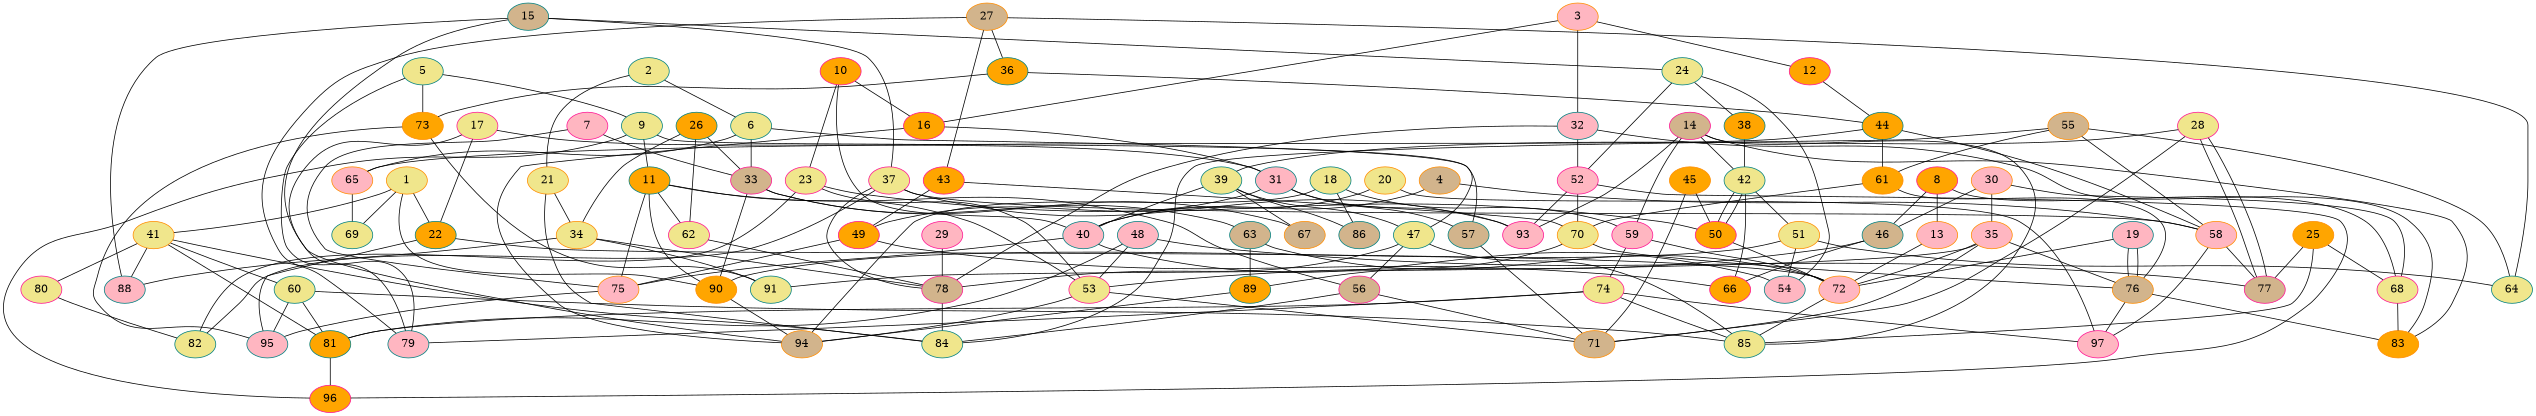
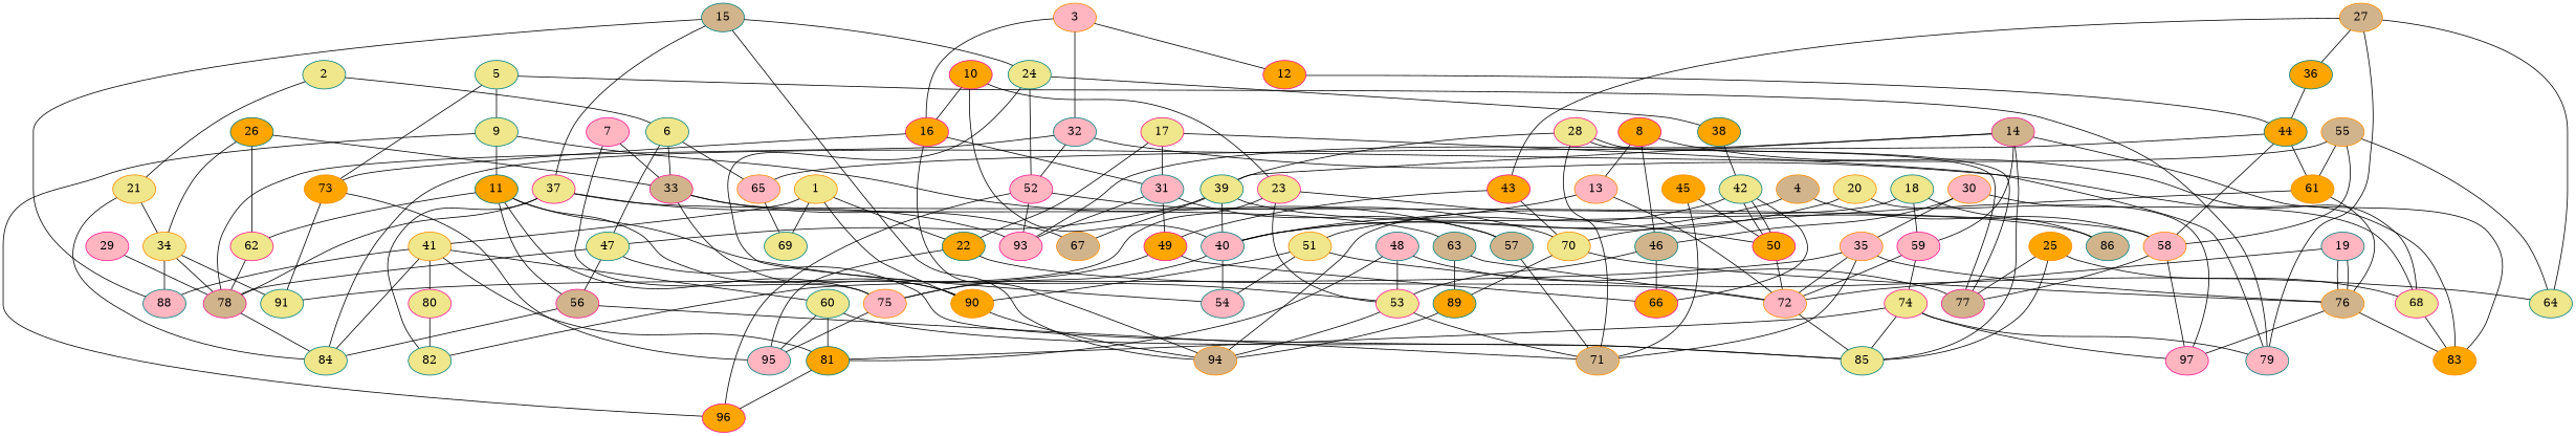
  graph {
    node [color=teal fillcolor=khaki style=filled]
    1 [color=darkorange]
    22 [fillcolor=orange]
    41 [color=darkorange]
    69
    90 [color=darkorange fillcolor=orange]
    72 [color=darkorange fillcolor=lightpink]
    95 [fillcolor=lightpink]
    88 [fillcolor=lightpink]
    84
    60
    80 [color=deeppink]
    81 [fillcolor=orange]
    94 [color=darkorange fillcolor=tan]
    2
    6
    21 [color=darkorange]
    33 [color=deeppink fillcolor=tan]
    47
    65 [color=darkorange fillcolor=lightpink]
    34 [color=darkorange]
    3 [color=darkorange fillcolor=lightpink]
    12 [color=deeppink fillcolor=orange]
    16 [color=deeppink fillcolor=orange]
    32 [fillcolor=lightpink]
    44 [fillcolor=orange]
    31 [fillcolor=lightpink]
    83 [color=darkorange fillcolor=orange]
    52 [color=deeppink fillcolor=lightpink]
    78 [color=deeppink fillcolor=tan]
    4 [color=darkorange fillcolor=tan]
    40 [fillcolor=lightpink]
    58 [color=darkorange fillcolor=lightpink]
    75 [color=darkorange fillcolor=lightpink]
    54 [fillcolor=lightpink]
    n35 [color=deeppink fillcolor=lightpink label=97]
    77 [color=deeppink fillcolor=tan]
    5
    9
    73 [color=darkorange fillcolor=orange]
    79 [fillcolor=lightpink]
    11 [fillcolor=orange]
    57 [fillcolor=tan]
    96 [color=deeppink fillcolor=orange]
    91
    63 [fillcolor=tan]
    67 [color=darkorange fillcolor=tan]
    56 [color=deeppink fillcolor=tan]
    85
    7 [color=deeppink fillcolor=lightpink]
    8 [color=deeppink fillcolor=orange]
    13 [color=darkorange fillcolor=lightpink]
    46 [fillcolor=tan]
    68 [color=deeppink]
    53 [color=deeppink]
    66 [color=deeppink fillcolor=orange]
    62 [color=deeppink]
    71 [color=darkorange fillcolor=tan]
    10 [color=deeppink fillcolor=orange]
    23 [color=deeppink]
    50 [color=deeppink fillcolor=orange]
    82
    61 [color=darkorange fillcolor=orange]
    14 [color=deeppink fillcolor=tan]
    42
    59 [color=deeppink fillcolor=lightpink]
    93 [color=deeppink fillcolor=lightpink]
    51 [color=darkorange]
    74 [color=deeppink]
    15 [fillcolor=tan]
    24
    37 [color=deeppink]
    38 [fillcolor=orange]
    49 [color=deeppink fillcolor=orange]
    17 [color=deeppink]
    18
    86 [fillcolor=tan]
    19 [fillcolor=lightpink]
    76 [color=darkorange fillcolor=tan]
    20 [color=darkorange]
    70 [color=darkorange]
    25 [color=darkorange fillcolor=orange]
    26 [fillcolor=orange]
    27 [color=darkorange fillcolor=tan]
    36 [fillcolor=orange]
    43 [color=deeppink fillcolor=orange]
    64
    28 [color=deeppink]
    39
    29 [color=deeppink fillcolor=lightpink]
    30 [color=darkorange fillcolor=lightpink]
    35 [color=darkorange fillcolor=lightpink]
    89 [fillcolor=orange]
    45 [color=darkorange fillcolor=orange]
    48 [fillcolor=lightpink]
    55 [color=darkorange fillcolor=tan]
    1 -- 22
    1 -- 41
    1 -- 69
    1 -- 90
    22 -- 72
    22 -- 95
    41 -- 88
    41 -- 84
    41 -- 60
    41 -- 80
    41 -- 81
    90 -- 94
    72 -- 85
    60 -- 95
    60 -- 81
    60 -- 85
    80 -- 82
    81 -- 96
    2 -- 6
    2 -- 21
    6 -- 33
    6 -- 47
    6 -- 65
    21 -- 84
    21 -- 34
    33 -- 90
    33 -- 63
    33 -- 67
    47 -- 78
    47 -- 56
    47 -- 85
    65 -- 69
    34 -- 88
    34 -- 78
    34 -- 91
    3 -- 12
    3 -- 16
    3 -- 32
    12 -- 44
    16 -- 94
    16 -- 31
    32 -- 83
    32 -- 52
    32 -- 78
    44 -- 65
    44 -- 58
    44 -- 61
    31 -- 57
    31 -- 93
    31 -- 49
    52 -- 96
    52 -- 93
    52 -- 70
    78 -- 84
    4 -- 40
    4 -- 58
    40 -- 75
    40 -- 54
    58 -- n35
    58 -- 77
    75 -- 95
    5 -- 9
    5 -- 73
    5 -- 79
    9 -- 11
    9 -- 57
    9 -- 96
    73 -- 95
    73 -- 91
    11 -- 90
    11 -- 75
    11 -- 56
    11 -- 53
    11 -- 62
    57 -- 71
    63 -- 72
    63 -- 89
    56 -- 84
    56 -- 71
    7 -- 33
    7 -- 75
    8 -- 13
    8 -- 46
    8 -- 68
    13 -- 72
+   13 -- 40
    46 -- 53
    46 -- 66
    68 -- 83
    53 -- 94
    53 -- 71
    62 -- 78
    10 -- 16
    10 -- 40
    10 -- 23
    23 -- 53
    23 -- 50
    23 -- 82
    50 -- 72
    61 -- 76
    61 -- 70
    14 -- 83
    14 -- 85
-   14 -- 42
+   14 -- 39
    14 -- 59
    14 -- 93
    42 -- 66
    42 -- 50
    42 -- 50
    42 -- 51
    59 -- 72
    59 -- 74
    51 -- 90
    51 -- 54
    51 -- 64
    74 -- 81
    74 -- n35
    74 -- 79
    74 -- 85
    15 -- 88
    15 -- 94
    15 -- 24
    15 -- 37
    24 -- 52
    24 -- 54
    24 -- 38
    37 -- 78
    37 -- 58
    37 -- 82
    37 -- 93
    38 -- 42
    49 -- 75
    49 -- 66
    17 -- 22
    17 -- 31
    17 -- 79
    18 -- 94
    18 -- 59
    18 -- 86
    19 -- 72
    19 -- 76
    19 -- 76
    76 -- 83
    76 -- n35
    20 -- 40
    20 -- n35
    70 -- 76
    70 -- 89
    25 -- 77
    25 -- 85
    25 -- 68
    26 -- 33
    26 -- 34
    26 -- 62
    27 -- 79
    27 -- 36
    27 -- 43
    27 -- 64
    36 -- 44
-   36 -- 73
+   16 -- 73
    43 -- 49
    43 -- 70
    28 -- 77
    28 -- 77
    28 -- 71
    28 -- 39
    39 -- 47
    39 -- 40
    39 -- 67
    39 -- 86
    29 -- 78
    30 -- 46
    30 -- 68
    30 -- 35
    35 -- 72
    35 -- 91
    35 -- 71
    35 -- 76
    89 -- 94
    45 -- 71
    45 -- 50
    48 -- 81
    48 -- 77
    48 -- 53
    55 -- 84
    55 -- 58
    55 -- 61
    55 -- 64
  }
